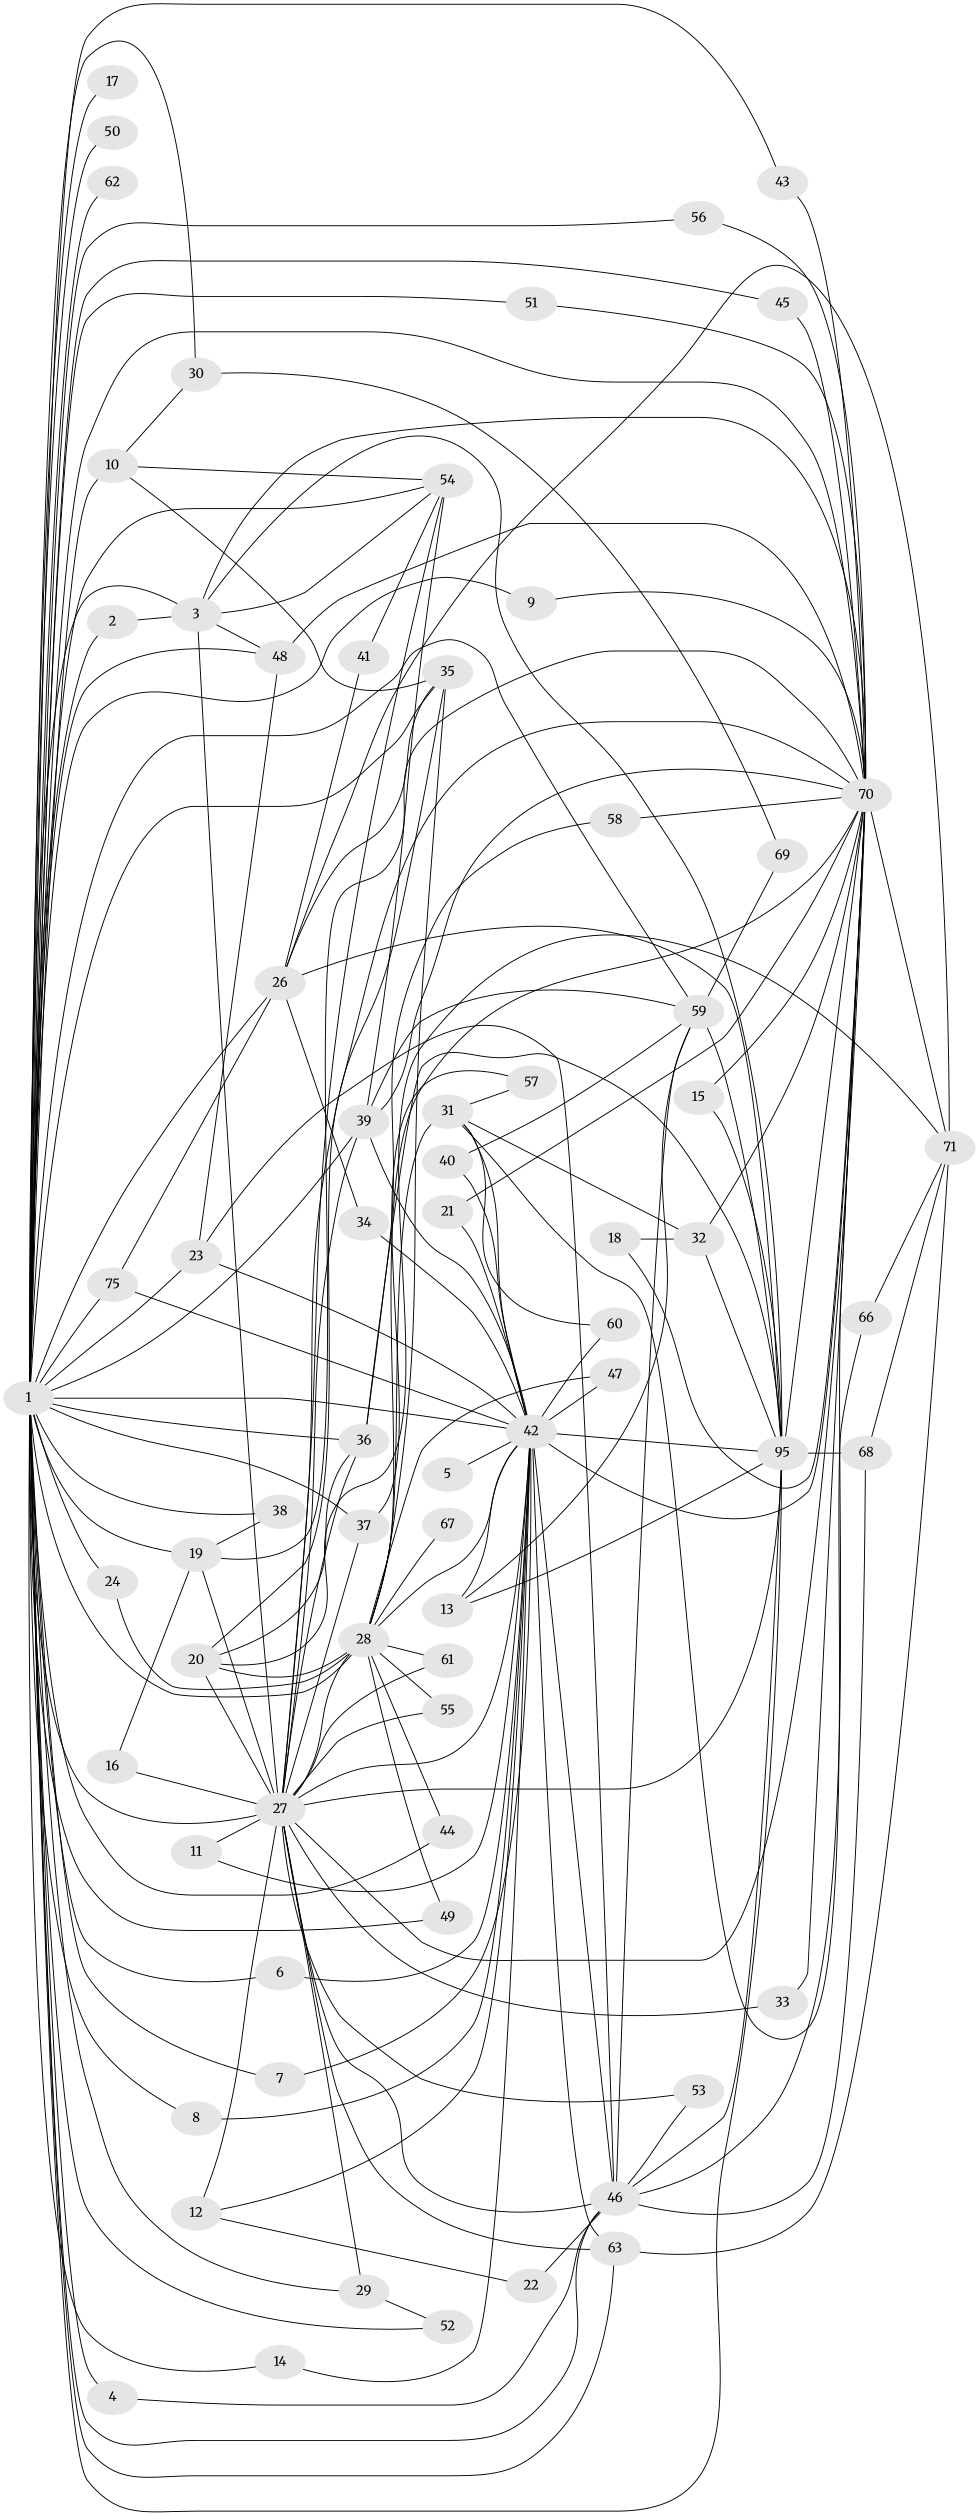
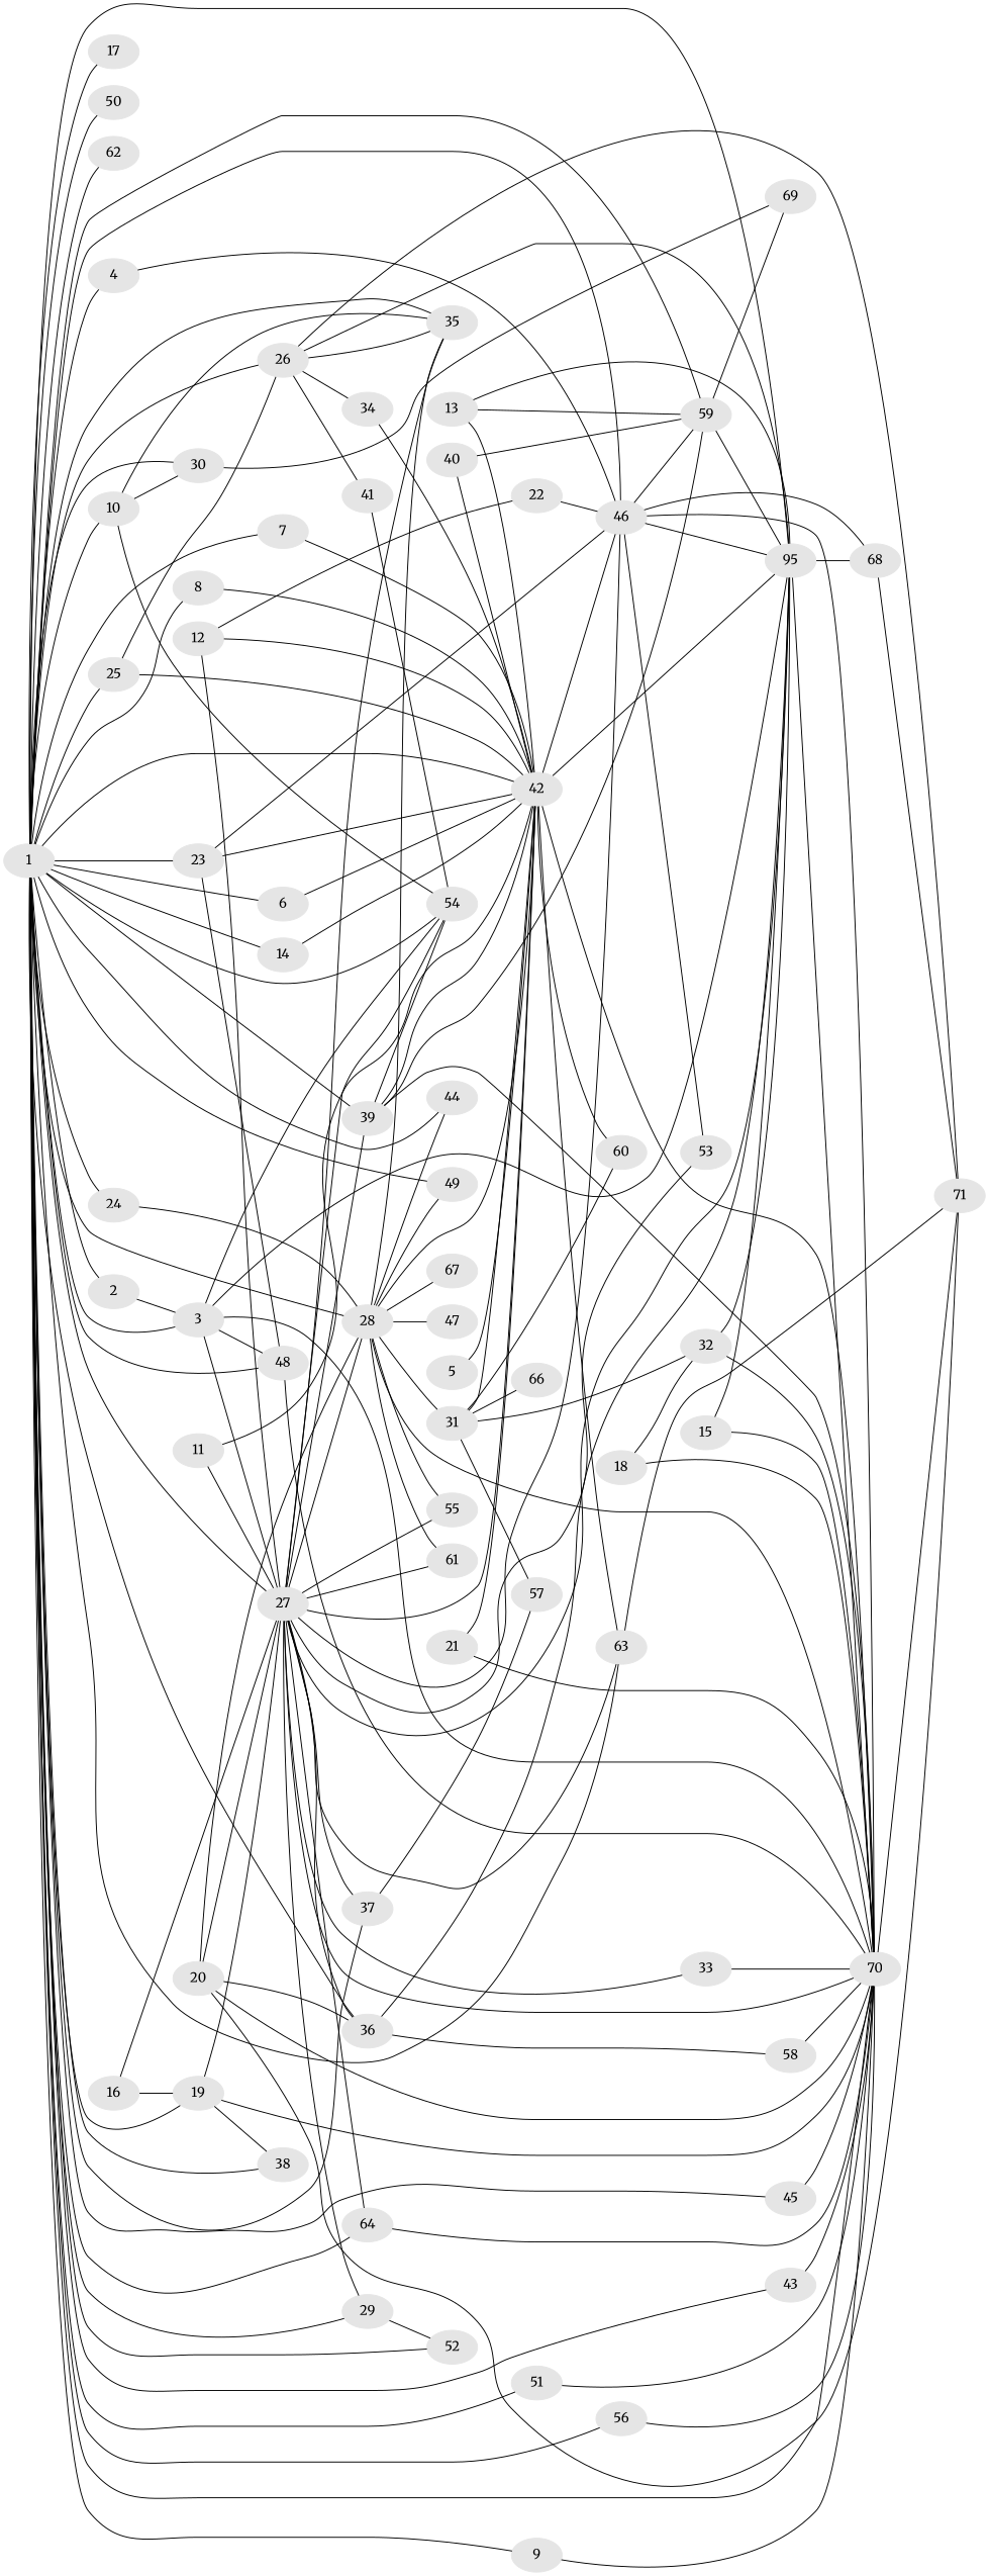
  graph {
    fontname=Merriweather
    rankdir=LR
    node [color=gray90 fontname=Merriweather style=filled]
    edge [fontname=Merriweather weight=1.0]
    1
    2
    3
    4
    6
    7
    8
    9
    10
    14
    17
    19
    23
    24
-   25 [label=75]
+   25
    26
    27
    28
    29
    30
    35
    36
    37
    38
    39
    42
    43
    44
    45
    46
    48
    49
    50
    51
    52
    54
    56
    59
    62
    63
+   64
    n42 [label=95]
    70
    22
    71
    34
    41
    33
    53
    55
    61
    67
    31
    47
    69
    58
    57
    60
    68
    5
    11
    12
    13
    15
    16
    18
    32
    20
    21
    66
    40
    1 -- 2
    1 -- 3
    1 -- 4 [weight=2.0]
    1 -- 6
    1 -- 7
    1 -- 8
    1 -- 9
    1 -- 10 [weight=2.0]
    1 -- 14
    1 -- 17 [weight=2.0]
    1 -- 19
    1 -- 23 [weight=2.0]
    1 -- 24 [weight=2.0]
    1 -- 25 [weight=3.0]
    1 -- 26
    1 -- 27 [weight=5.0]
    1 -- 28
    1 -- 29
    1 -- 30 [weight=4.0]
    1 -- 35
    1 -- 36
    1 -- 37 [weight=2.0]
    1 -- 38
    1 -- 39
    1 -- 42 [weight=8.0]
    1 -- 43
    1 -- 44
    1 -- 45
    1 -- 46 [weight=4.0]
    1 -- 48
    1 -- 49
    1 -- 50 [weight=2.0]
    1 -- 51
    1 -- 52 [weight=3.0]
    1 -- 54 [weight=2.0]
    1 -- 56
    1 -- 59 [weight=2.0]
    1 -- 62
    1 -- 63 [weight=2.0]
+   1 -- 64
    1 -- n42 [weight=6.0]
    1 -- 70 [weight=4.0]
    2 -- 3
    3 -- 27
    3 -- 48
    3 -- 54
    3 -- n42
    3 -- 70
    4 -- 46
    6 -- 42
    7 -- 42
    8 -- 42
    9 -- 70
    10 -- 30
    10 -- 35
    10 -- 54
    14 -- 42
    19 -- 27
    19 -- 38
    19 -- 70
    23 -- 42
    23 -- 46
    23 -- 48 [weight=2.0]
    24 -- 28
    25 -- 26
    25 -- 42
    26 -- 35
    26 -- n42 [weight=2.0]
    26 -- 71
    26 -- 34
    26 -- 41
    27 -- 28
    27 -- 29
    27 -- 35
    27 -- 36
    27 -- 37
    27 -- 39
    27 -- 42 [weight=2.0]
    27 -- 46
    27 -- 54
    27 -- 63 [weight=2.0]
+   27 -- 64
    27 -- n42
    27 -- 70
    27 -- 33
    27 -- 53
    27 -- 55
    27 -- 61
    28 -- 35
    28 -- 42
    28 -- 44
    28 -- 49
    28 -- 70 [weight=2.0]
    28 -- 55
    28 -- 61
    28 -- 67
    28 -- 31
    28 -- 47
    29 -- 52
    30 -- 69
    36 -- n42
    36 -- 58
    37 -- 57
    39 -- 42
    39 -- 54
    39 -- 59
    39 -- 70
    42 -- 46 [weight=3.0]
    42 -- 63
    42 -- n42 [weight=2.0]
    42 -- 70 [weight=3.0]
-   42 -- 47
    42 -- 60
    43 -- 70 [weight=2.0]
    45 -- 70
    46 -- 59
    46 -- n42 [weight=2.0]
    46 -- 70
    46 -- 53
    46 -- 68
    48 -- 70
    51 -- 70
    56 -- 70
    59 -- n42
    59 -- 69
    63 -- 71
+   64 -- 70
    n42 -- 70
    n42 -- 68 [weight=2.0]
    70 -- 71
    22 -- 46
    34 -- 42
    41 -- 54
    33 -- 70
    31 -- 42 [weight=3.0]
    31 -- 57
    31 -- 60
    31 -- 32
    31 -- 66
    58 -- 70
    68 -- 71
    5 -- 42
    11 -- 27
    11 -- 42
    12 -- 27
    12 -- 42
    12 -- 22
    13 -- 42
    13 -- 59
    13 -- n42
    15 -- n42
    15 -- 70
    16 -- 19
    16 -- 27
    18 -- 70
    18 -- 32
    32 -- n42 [weight=2.0]
    32 -- 70
    20 -- 27
    20 -- 28
    20 -- 36
    20 -- 70
    20 -- 71
    21 -- 42
    21 -- 70
-   66 -- 71
    40 -- 42
    40 -- 59
  }
